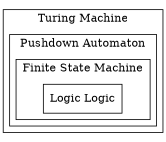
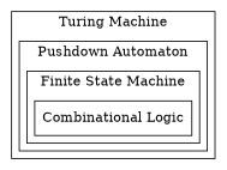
  digraph {
    rankdir=LR
    splines=ortho
-   n1 [label="Logic Logic" shape=box]
+   n1 [label="Combinational Logic" shape=box]
    subgraph cluster_1 {
      label="Turing Machine"
      subgraph cluster_2 {
        label="Pushdown Automaton"
        subgraph cluster_3 {
          label="Finite State Machine"
          n1
        }
      }
    }
  }
